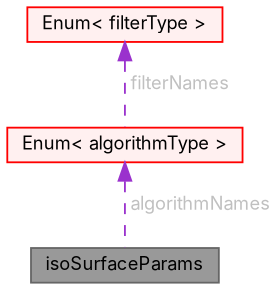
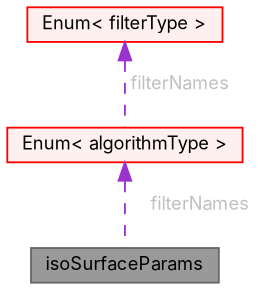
  digraph {
    fontname=Inter
    node [color=red fillcolor="#FFF0F0" fontname=Inter fontsize=10 shape=box style=filled]
    edge [color=darkorchid3 dir=back fontcolor=grey fontname=Inter fontsize=10 labelfontname=Helvetica labelfontsize=10 style=dashed]
    n1 [color=gray40 fillcolor=grey60 fontcolor=black height=0.2 label=isoSurfaceParams width=0.4]
    n2 [height=0.2 label="Enum\< algorithmType \>" width=0.4]
    n3 [height=0.2 label="Enum\< filterType \>" width=0.4]
-   n2 -> n1 [label=" algorithmNames"]
+   n2 -> n1 [label=" filterNames"]
    n3 -> n2 [label=" filterNames"]
  }
